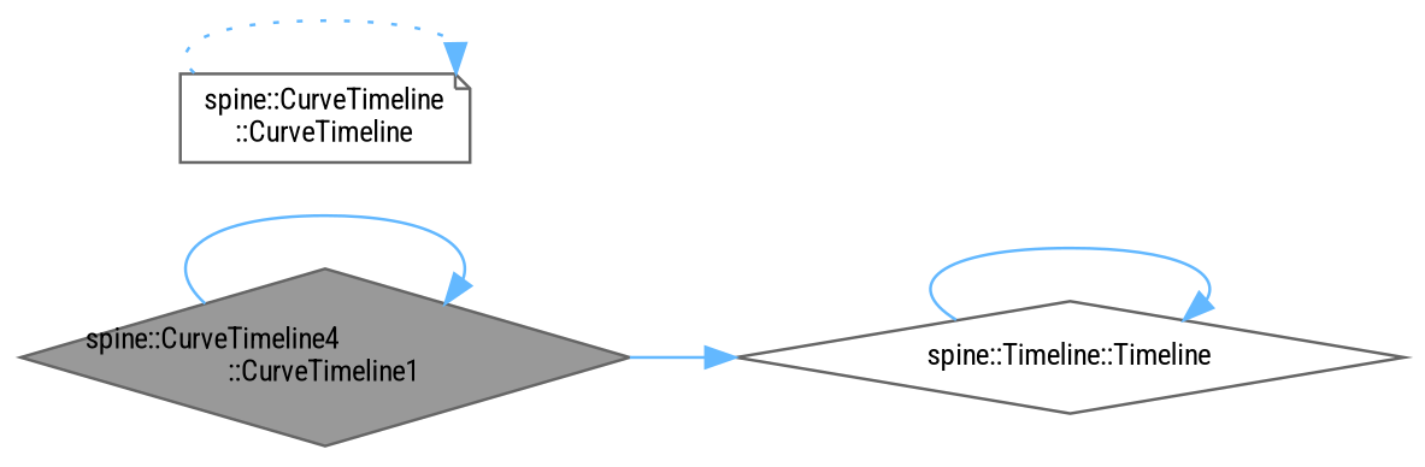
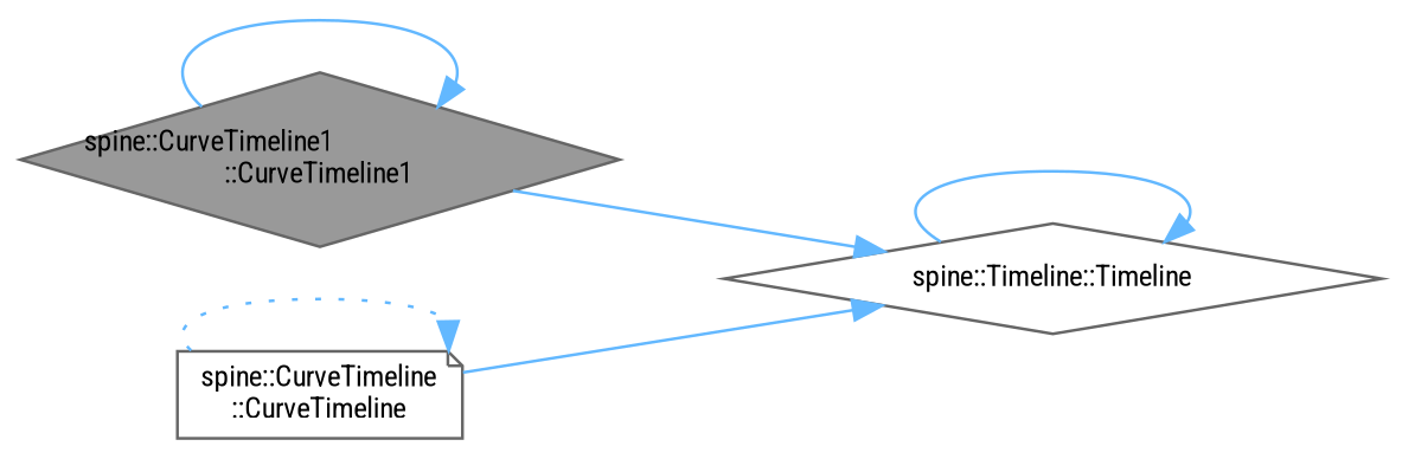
  digraph {
    fontname="Roboto Condensed"
    rankdir=LR
    node [color=grey40 fillcolor=white fontname="Roboto Condensed" fontsize=10 shape=diamond style=filled]
    edge [color=steelblue1 fontname="Roboto Condensed" fontsize=10 labelfontname=Helvetica labelfontsize=10 style=solid]
-   n1 [color=gray40 fillcolor=grey60 fontcolor=black height=0.2 label="spine::CurveTimeline4\l::CurveTimeline1" width=0.4]
+   n1 [color=gray40 fillcolor=grey60 fontcolor=black height=0.2 label="spine::CurveTimeline1\l::CurveTimeline1" width=0.4]
    n2 [height=0.2 label="spine::Timeline::Timeline" width=0.4]
    n3 [height=0.2 label="spine::CurveTimeline\l::CurveTimeline" shape=note width=0.4]
    n1 -> n1
    n1 -> n2
    n2 -> n2
+   n3 -> n2
    n3 -> n3 [style=dotted]
  }
